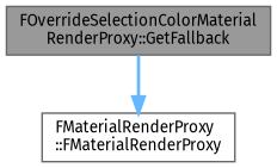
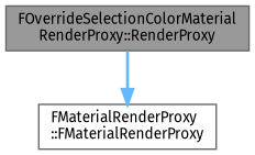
  digraph {
    rankdir=TB
    fontname="Fira Sans"
    node [fontname="Fira Sans" fontsize=10 shape=box style=filled]
-   n1 [color=gray40 fillcolor=grey60 fontcolor=black height=0.2 label="FOverrideSelectionColorMaterial\lRenderProxy::GetFallback" width=0.4]
+   n1 [color=gray40 fillcolor=grey60 fontcolor=black height=0.2 label="FOverrideSelectionColorMaterial\lRenderProxy::RenderProxy" width=0.4]
    n2 [color=grey40 fillcolor=white height=0.2 label="FMaterialRenderProxy\l::FMaterialRenderProxy" width=0.4]
    n1 -> n2 [color=steelblue1 fontname="Fira Sans" fontsize=10 labelfontname=Helvetica labelfontsize=10 style=bold]
  }
